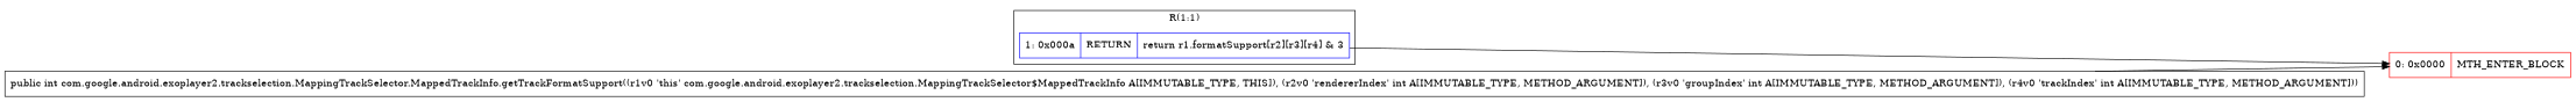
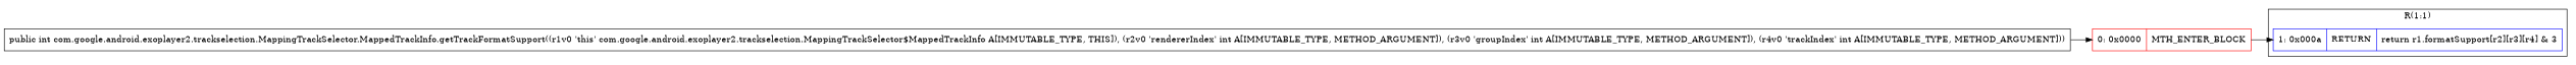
  digraph {
    rankdir=LR
    node [shape=record]
    n1 [color=blue label="{1\:\ 0x000a|RETURN\l|return r1.formatSupport[r2][r3][r4] & 3\l}"]
    n2 [color=red label="{0\:\ 0x0000|MTH_ENTER_BLOCK\l}"]
    n3 [label="{public int com.google.android.exoplayer2.trackselection.MappingTrackSelector.MappedTrackInfo.getTrackFormatSupport((r1v0 'this' com.google.android.exoplayer2.trackselection.MappingTrackSelector$MappedTrackInfo A[IMMUTABLE_TYPE, THIS]), (r2v0 'rendererIndex' int A[IMMUTABLE_TYPE, METHOD_ARGUMENT]), (r3v0 'groupIndex' int A[IMMUTABLE_TYPE, METHOD_ARGUMENT]), (r4v0 'trackIndex' int A[IMMUTABLE_TYPE, METHOD_ARGUMENT])) }"]
    subgraph cluster_1 {
      label="R(1:1)"
      n1
    }
-   n1 -> n2
+   n2 -> n1
    n3 -> n2
  }
